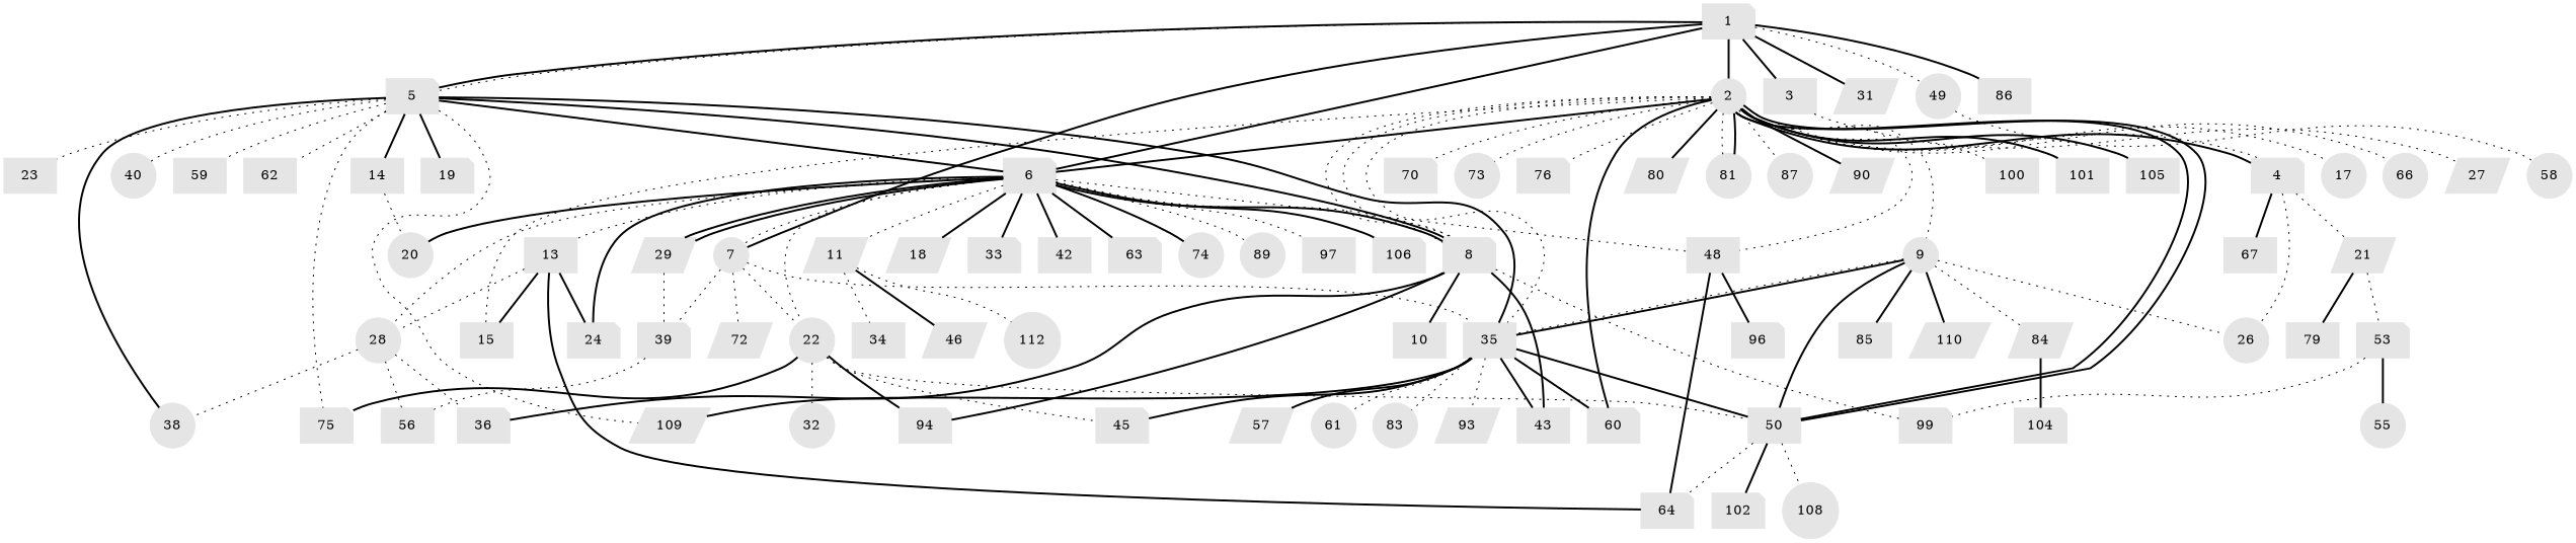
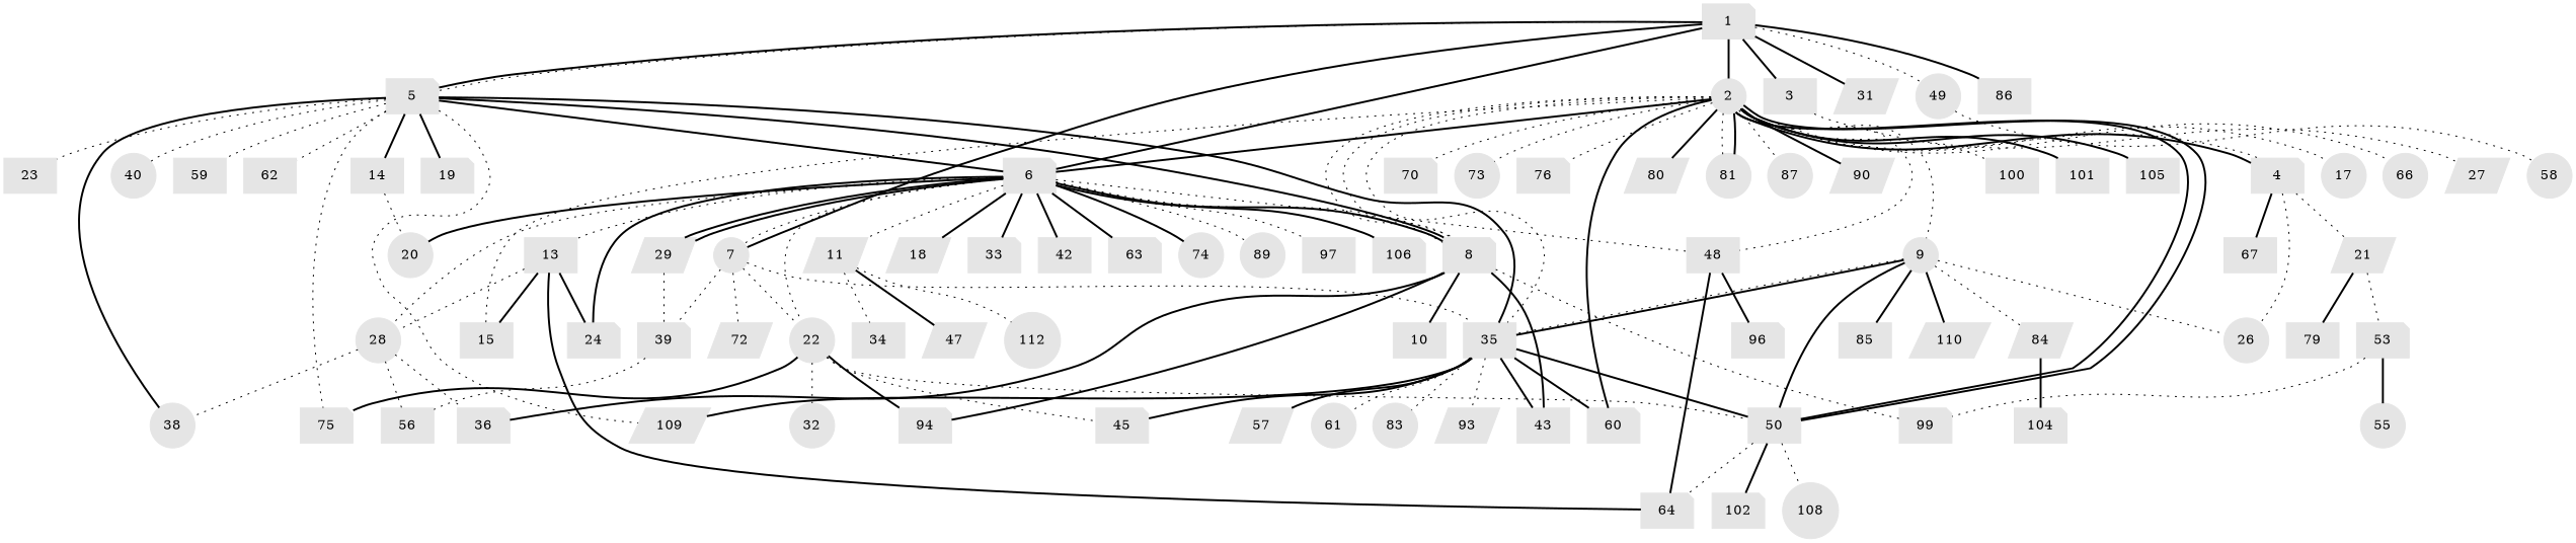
  graph {
    node [color=gray90 shape=note style=filled]
    edge [style=dotted]
    1 [super="+12"]
    2 [shape=circle super="+37"]
    3 [shape=box]
    5 [super="+111"]
    6 [super="+25"]
    7 [shape=circle]
    31 [shape=parallelogram]
    49 [shape=circle]
    86 [shape=box]
    4 [super="+52"]
    8
    9 [shape=circle super="+41"]
    15 [shape=box]
    17 [shape=circle]
    35 [shape=box super="+44"]
    48 [shape=box super="+95"]
    50 [shape=box super="+92"]
    60
    66 [shape=circle]
    70
    73 [shape=circle]
    76
    80 [shape=parallelogram]
    81 [shape=circle]
    87 [shape=circle]
    90 [shape=parallelogram]
    100 [shape=box]
    101 [shape=box]
    105 [shape=box]
    27 [shape=parallelogram]
    14 [shape=box]
    19
    23 [shape=box super="+69"]
    38 [shape=circle]
    40 [shape=circle]
    59 [shape=box]
    62 [shape=box]
    75
    109 [shape=parallelogram]
    11 [shape=parallelogram super="+103"]
    13 [shape=box super="+54"]
    18 [shape=parallelogram]
    20 [shape=circle super="+47"]
    22 [shape=circle super="+30"]
    24
    28 [shape=circle super="+91"]
    29 [shape=parallelogram]
    33
    42 [shape=box]
    63 [super="+98"]
    74 [shape=circle]
    89 [shape=circle]
    97 [shape=box]
    106
    39 [super="+77"]
    72 [shape=parallelogram]
    58 [shape=circle]
    21 [shape=parallelogram super="+65"]
    26 [shape=circle]
    67 [shape=box]
    10 [shape=box super="+16"]
    36 [super="+82"]
    94
    99 [super="+107"]
    43 [shape=box]
    84 [shape=parallelogram]
    85 [shape=box]
    110 [shape=parallelogram]
    45 [super="+88"]
    57 [shape=parallelogram]
    61 [shape=circle]
    83 [shape=circle]
    93 [shape=parallelogram]
    64 [super="+71"]
    96
    102
    108 [shape=circle]
    53 [super="+78"]
    79 [shape=box]
    34 [shape=box super="+51"]
-   46 [shape=parallelogram super="+68"]
+   46 [shape=parallelogram super="+68" label=47]
    112 [shape=circle]
    32 [shape=circle]
    56 [shape=box]
    104
    55 [shape=circle]
    1 -- 2 [style=bold]
    1 -- 3 [style=bold]
    1 -- 5 [style=bold]
    1 -- 5
    1 -- 6 [style=bold]
    1 -- 7 [style=bold]
    1 -- 31 [style=bold]
    1 -- 49
    1 -- 86 [style=bold]
    2 -- 6 [style=bold]
    2 -- 4 [style=bold]
    2 -- 4
    2 -- 8
    2 -- 8
    2 -- 9
    2 -- 15
    2 -- 17
    2 -- 35
    2 -- 48
    2 -- 50 [style=bold]
    2 -- 50 [style=bold]
    2 -- 60 [style=bold]
    2 -- 66
    2 -- 70
    2 -- 73
    2 -- 76
    2 -- 80 [style=bold]
    2 -- 81
    2 -- 81 [style=bold]
    2 -- 87
    2 -- 90 [style=bold]
    2 -- 100
    2 -- 101 [style=bold]
    2 -- 105 [style=bold]
    3 -- 27
    5 -- 6 [style=bold]
    5 -- 8 [style=bold]
    5 -- 35 [style=bold]
    5 -- 14 [style=bold]
    5 -- 19 [style=bold]
    5 -- 23
    5 -- 38 [style=bold]
    5 -- 40
    5 -- 59
    5 -- 62
    5 -- 75
    5 -- 109
    6 -- 7
    6 -- 8 [style=bold]
    6 -- 8
    6 -- 48
    6 -- 11
    6 -- 13
    6 -- 18 [style=bold]
    6 -- 20 [style=bold]
    6 -- 22
    6 -- 24 [style=bold]
    6 -- 28
    6 -- 29 [style=bold]
    6 -- 29 [style=bold]
    6 -- 33 [style=bold]
    6 -- 42 [style=bold]
    6 -- 63 [style=bold weight=2]
    6 -- 74 [style=bold]
    6 -- 89
    6 -- 97
    6 -- 106 [style=bold]
    7 -- 35
    7 -- 22
    7 -- 39
    7 -- 72
    49 -- 58
    4 -- 21
    4 -- 26
    4 -- 67 [style=bold]
    8 -- 10 [style=bold]
    8 -- 36 [style=bold]
    8 -- 94 [style=bold]
    8 -- 99
    8 -- 43 [style=bold]
    9 -- 35
    9 -- 35 [style=bold]
    9 -- 50 [style=bold]
    9 -- 26
    9 -- 84
    9 -- 85 [style=bold]
    9 -- 110 [style=bold]
    35 -- 50 [style=bold]
    35 -- 60 [style=bold]
    35 -- 109 [style=bold]
    35 -- 43 [style=bold]
    35 -- 45 [style=bold]
    35 -- 57 [style=bold]
    35 -- 61
    35 -- 83
    35 -- 93
    48 -- 64 [style=bold]
    48 -- 96 [style=bold]
    50 -- 64
    50 -- 102 [style=bold]
    50 -- 108
    14 -- 20
    11 -- 34
    11 -- 46 [style=bold]
    11 -- 112
    13 -- 15 [style=bold]
    13 -- 24 [style=bold]
    13 -- 28
    13 -- 64 [style=bold]
    22 -- 50
    22 -- 75 [style=bold]
    22 -- 94 [style=bold]
    22 -- 45
    22 -- 32
    28 -- 38
    28 -- 36
    28 -- 56
    29 -- 39
    39 -- 56
    21 -- 53
    21 -- 79 [style=bold]
    84 -- 104 [style=bold]
    53 -- 99
    53 -- 55 [style=bold]
  }
